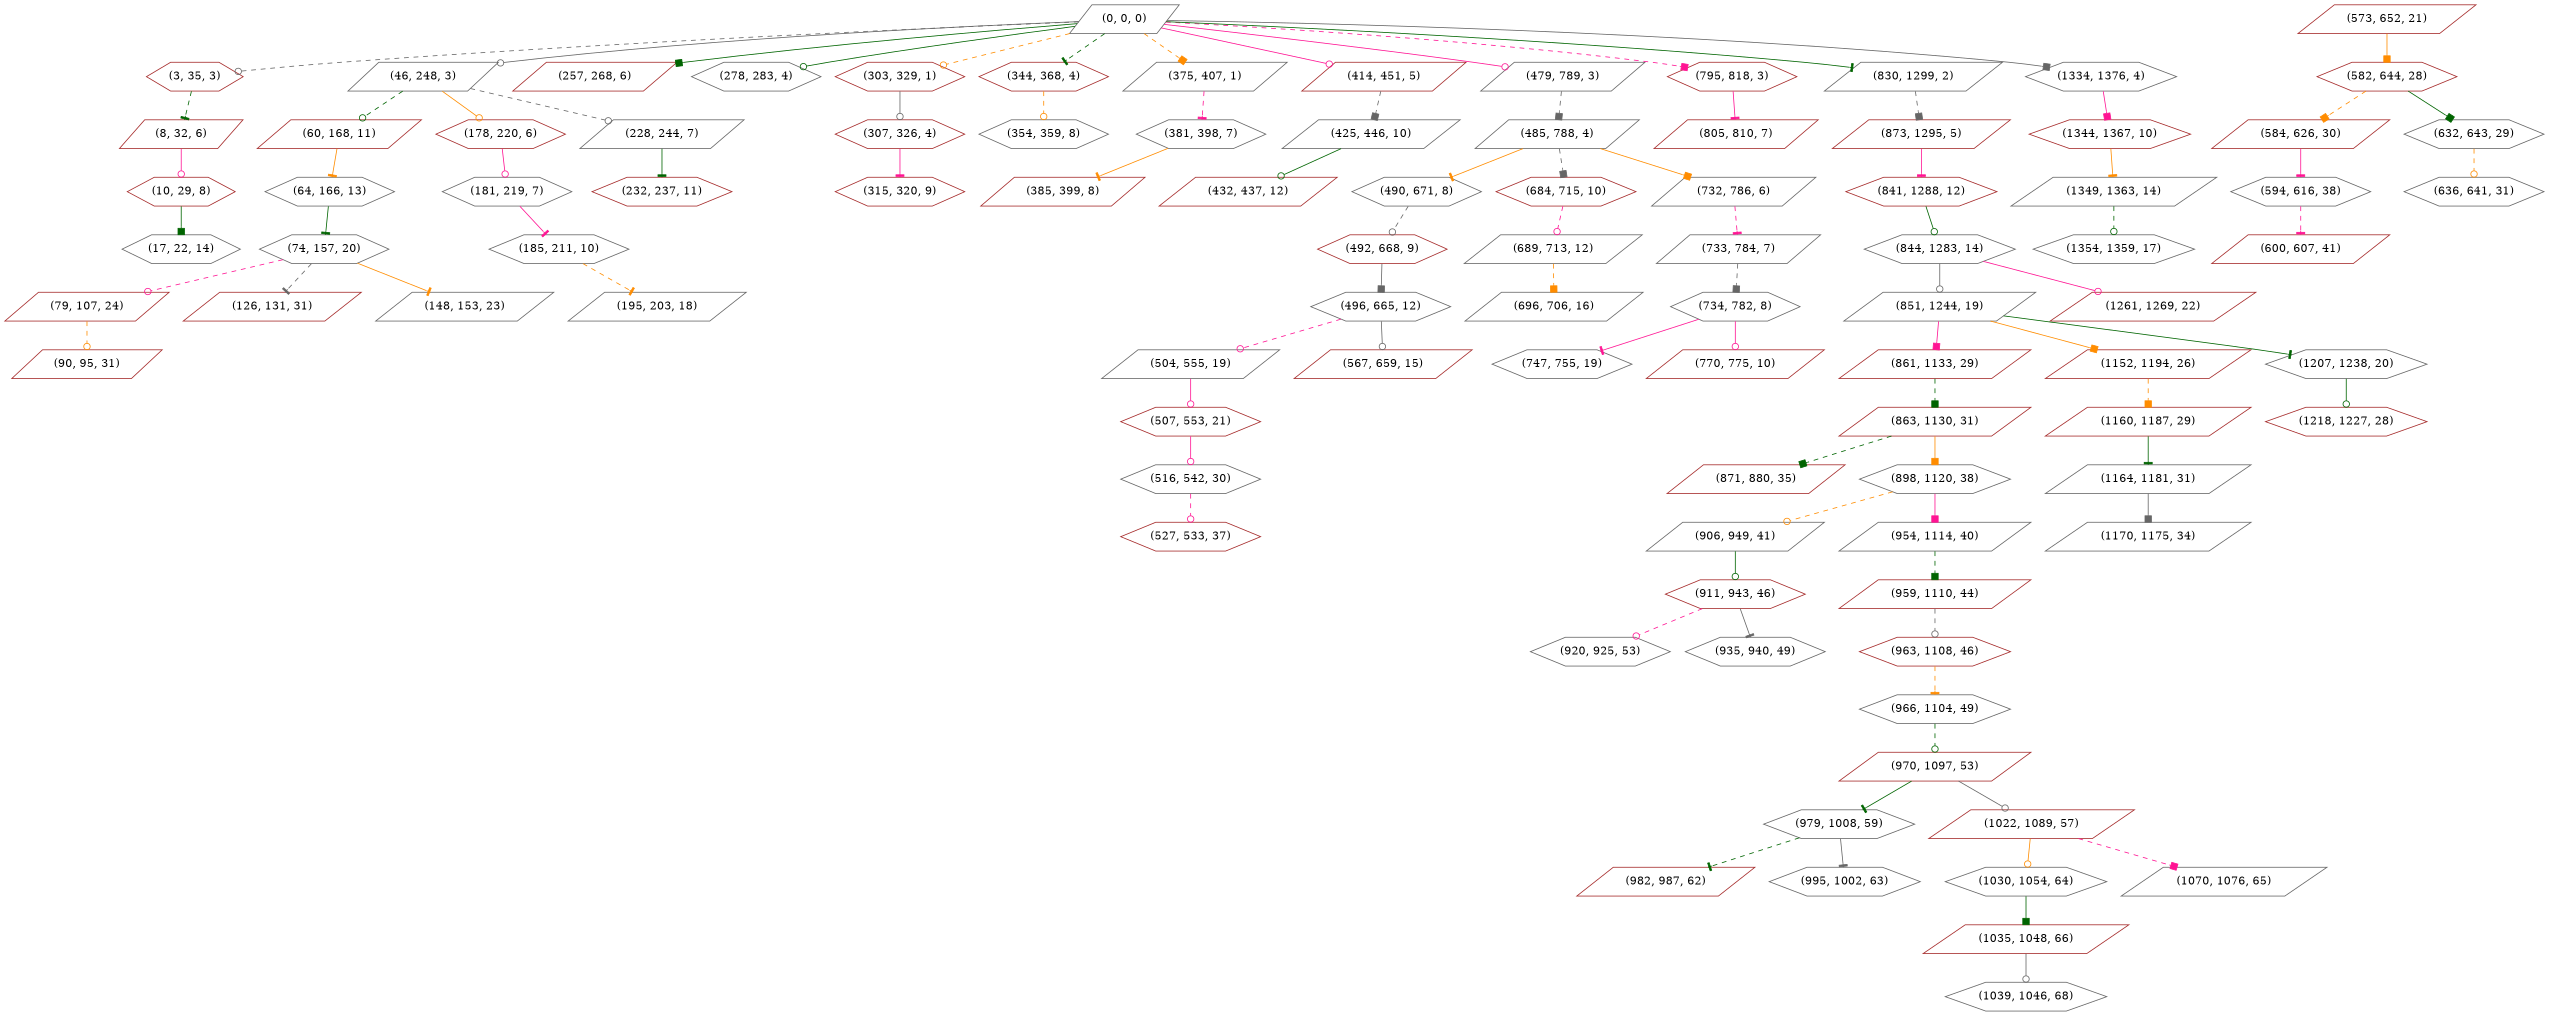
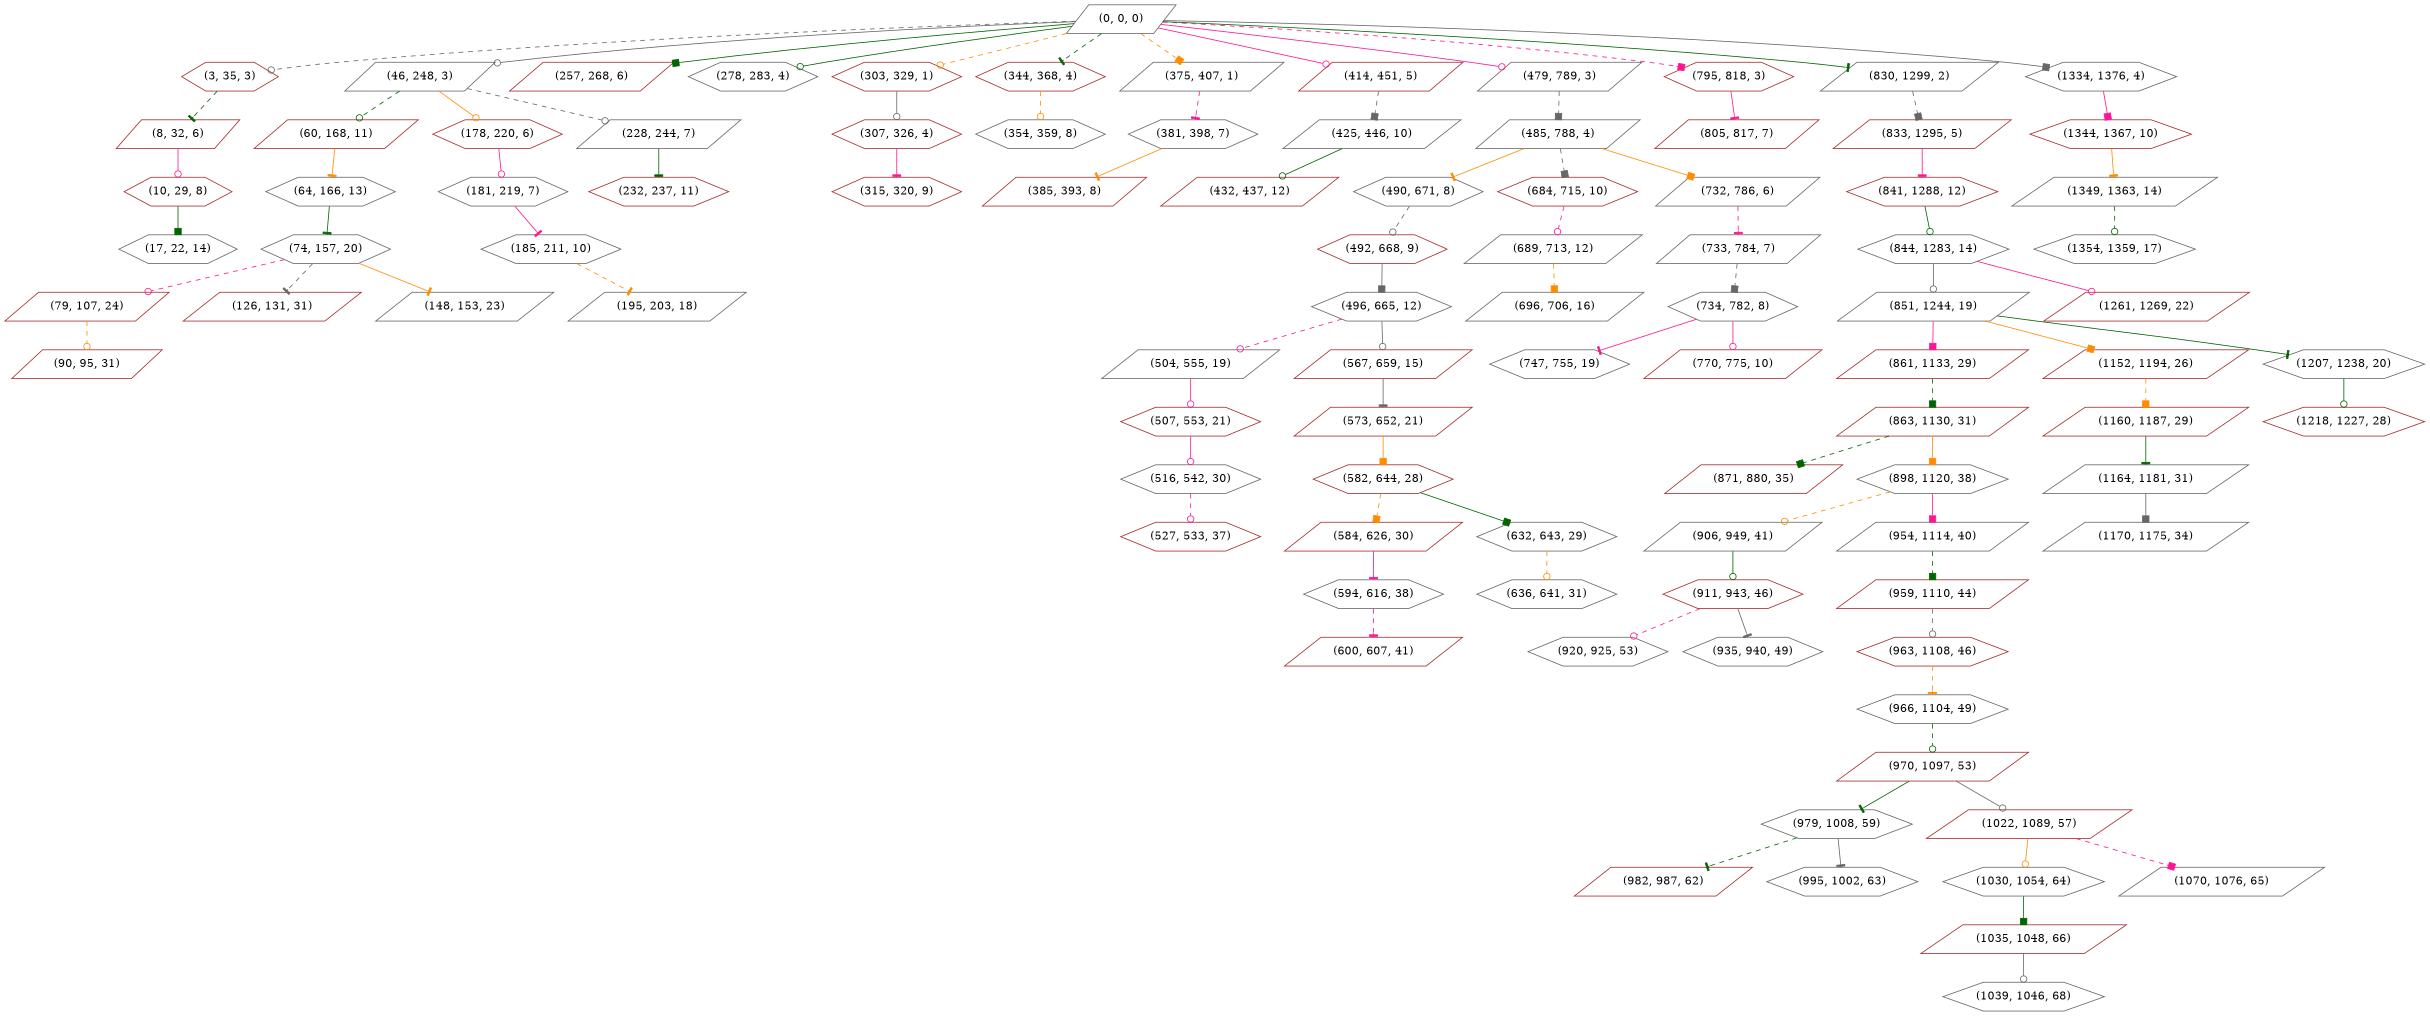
  digraph {
    node [color=gray40 shape=parallelogram]
    edge [arrowhead=odot color=deeppink style=solid]
    "(3, 35, 3)" [color=brown shape=hexagon]
    "(0, 0, 0)"
    "(46, 248, 3)"
    "(257, 268, 6)" [color=brown]
    "(278, 283, 4)" [shape=hexagon]
    "(303, 329, 1)" [color=brown shape=hexagon]
    "(344, 368, 4)" [color=brown shape=hexagon]
    "(375, 407, 1)"
    "(414, 451, 5)" [color=brown]
    "(479, 789, 3)"
    "(795, 818, 3)" [color=brown shape=hexagon]
    "(830, 1299, 2)"
    "(1334, 1376, 4)" [shape=hexagon]
    "(8, 32, 6)" [color=brown]
    "(60, 168, 11)" [color=brown]
    "(178, 220, 6)" [color=brown shape=hexagon]
    "(228, 244, 7)"
    "(307, 326, 4)" [color=brown shape=hexagon]
    "(354, 359, 8)" [shape=hexagon]
    "(381, 398, 7)" [shape=hexagon]
    "(425, 446, 10)"
    "(485, 788, 4)"
-   "(805, 810, 7)" [color=brown]
-   "(833, 1295, 5)" [color=brown label="(873, 1295, 5)"]
+   "(805, 810, 7)" [color=brown label="(805, 817, 7)"]
+   "(833, 1295, 5)" [color=brown]
    "(1344, 1367, 10)" [color=brown shape=hexagon]
    "(10, 29, 8)" [color=brown shape=hexagon]
    "(17, 22, 14)" [shape=hexagon]
    "(64, 166, 13)" [shape=hexagon]
    "(181, 219, 7)" [shape=hexagon]
    "(232, 237, 11)" [color=brown shape=hexagon]
    "(74, 157, 20)" [shape=hexagon]
    "(79, 107, 24)" [color=brown]
    "(126, 131, 31)" [color=brown]
    "(148, 153, 23)"
    "(90, 95, 31)" [color=brown]
    "(185, 211, 10)" [shape=hexagon]
    "(195, 203, 18)"
    "(315, 320, 9)" [color=brown shape=hexagon]
-   "(385, 393, 8)" [color=brown label="(385, 399, 8)"]
+   "(385, 393, 8)" [color=brown]
    "(432, 437, 12)" [color=brown]
    "(490, 671, 8)" [shape=hexagon]
    "(684, 715, 10)" [color=brown shape=hexagon]
    "(732, 786, 6)"
    "(492, 668, 9)" [color=brown shape=hexagon]
    "(689, 713, 12)"
    "(733, 784, 7)"
    "(496, 665, 12)" [shape=hexagon]
    "(504, 555, 19)"
    "(567, 659, 15)" [color=brown]
    "(507, 553, 21)" [color=brown shape=hexagon]
    "(573, 652, 21)" [color=brown]
    "(516, 542, 30)" [shape=hexagon]
    "(527, 533, 37)" [color=brown shape=hexagon]
    "(582, 644, 28)" [color=brown shape=hexagon]
    "(584, 626, 30)" [color=brown]
    "(632, 643, 29)" [shape=hexagon]
    "(594, 616, 38)" [shape=hexagon]
    "(636, 641, 31)" [shape=hexagon]
    "(600, 607, 41)" [color=brown]
    "(696, 706, 16)"
    "(734, 782, 8)" [shape=hexagon]
    "(747, 755, 19)" [shape=hexagon]
    "(770, 775, 10)" [color=brown]
    "(841, 1288, 12)" [color=brown shape=hexagon]
    "(844, 1283, 14)" [shape=hexagon]
    "(851, 1244, 19)"
    "(1261, 1269, 22)" [color=brown]
    "(861, 1133, 29)" [color=brown]
    "(1152, 1194, 26)" [color=brown]
    "(1207, 1238, 20)" [shape=hexagon]
    "(863, 1130, 31)" [color=brown]
    "(1160, 1187, 29)" [color=brown]
    "(1218, 1227, 28)" [color=brown shape=hexagon]
    "(871, 880, 35)" [color=brown]
    "(898, 1120, 38)" [shape=hexagon]
    "(906, 949, 41)"
    "(954, 1114, 40)"
    "(911, 943, 46)" [color=brown shape=hexagon]
    "(959, 1110, 44)" [color=brown]
    "(920, 925, 53)" [shape=hexagon]
    "(935, 940, 49)" [shape=hexagon]
    "(963, 1108, 46)" [color=brown shape=hexagon]
    n83 [label="(966, 1104, 49)" shape=hexagon]
    "(970, 1097, 53)" [color=brown]
    "(979, 1008, 59)" [shape=hexagon]
    "(1022, 1089, 57)" [color=brown]
    "(982, 987, 62)" [color=brown]
    "(995, 1002, 63)" [shape=hexagon]
    "(1030, 1054, 64)" [shape=hexagon]
    "(1070, 1076, 65)"
    "(1035, 1048, 66)" [color=brown]
    "(1039, 1046, 68)" [shape=hexagon]
    "(1164, 1181, 31)"
    "(1170, 1175, 34)"
    "(1349, 1363, 14)"
    "(1354, 1359, 17)" [shape=hexagon]
    "(3, 35, 3)" -> "(8, 32, 6)" [arrowhead=tee color=darkgreen style=dashed]
    "(0, 0, 0)" -> "(3, 35, 3)" [color=gray40 style=dashed]
    "(0, 0, 0)" -> "(46, 248, 3)" [color=gray40]
    "(0, 0, 0)" -> "(257, 268, 6)" [arrowhead=box color=darkgreen]
    "(0, 0, 0)" -> "(278, 283, 4)" [color=darkgreen]
    "(0, 0, 0)" -> "(303, 329, 1)" [color=darkorange style=dashed]
    "(0, 0, 0)" -> "(344, 368, 4)" [arrowhead=tee color=darkgreen style=dashed]
    "(0, 0, 0)" -> "(375, 407, 1)" [arrowhead=box color=darkorange style=dashed]
    "(0, 0, 0)" -> "(414, 451, 5)"
    "(0, 0, 0)" -> "(479, 789, 3)"
    "(0, 0, 0)" -> "(795, 818, 3)" [arrowhead=box style=dashed]
    "(0, 0, 0)" -> "(830, 1299, 2)" [arrowhead=tee color=darkgreen]
    "(0, 0, 0)" -> "(1334, 1376, 4)" [arrowhead=box color=gray40]
    "(46, 248, 3)" -> "(60, 168, 11)" [color=darkgreen style=dashed]
    "(46, 248, 3)" -> "(178, 220, 6)" [color=darkorange]
    "(46, 248, 3)" -> "(228, 244, 7)" [color=gray40 style=dashed]
    "(303, 329, 1)" -> "(307, 326, 4)" [color=gray40]
    "(344, 368, 4)" -> "(354, 359, 8)" [color=darkorange style=dashed]
    "(375, 407, 1)" -> "(381, 398, 7)" [arrowhead=tee style=dashed]
    "(414, 451, 5)" -> "(425, 446, 10)" [arrowhead=box color=gray40 style=dashed]
    "(479, 789, 3)" -> "(485, 788, 4)" [arrowhead=box color=gray40 style=dashed]
    "(795, 818, 3)" -> "(805, 810, 7)" [arrowhead=tee]
    "(830, 1299, 2)" -> "(833, 1295, 5)" [arrowhead=box color=gray40 style=dashed]
    "(1334, 1376, 4)" -> "(1344, 1367, 10)" [arrowhead=box]
    "(8, 32, 6)" -> "(10, 29, 8)"
    "(60, 168, 11)" -> "(64, 166, 13)" [arrowhead=tee color=darkorange]
    "(178, 220, 6)" -> "(181, 219, 7)"
    "(228, 244, 7)" -> "(232, 237, 11)" [arrowhead=tee color=darkgreen]
    "(307, 326, 4)" -> "(315, 320, 9)" [arrowhead=tee]
    "(381, 398, 7)" -> "(385, 393, 8)" [arrowhead=tee color=darkorange]
    "(425, 446, 10)" -> "(432, 437, 12)" [color=darkgreen]
    "(485, 788, 4)" -> "(490, 671, 8)" [arrowhead=tee color=darkorange]
    "(485, 788, 4)" -> "(684, 715, 10)" [arrowhead=box color=gray40 style=dashed]
    "(485, 788, 4)" -> "(732, 786, 6)" [arrowhead=box color=darkorange]
    "(833, 1295, 5)" -> "(841, 1288, 12)" [arrowhead=tee]
    "(1344, 1367, 10)" -> "(1349, 1363, 14)" [arrowhead=tee color=darkorange]
    "(10, 29, 8)" -> "(17, 22, 14)" [arrowhead=box color=darkgreen]
    "(64, 166, 13)" -> "(74, 157, 20)" [arrowhead=tee color=darkgreen]
    "(181, 219, 7)" -> "(185, 211, 10)" [arrowhead=tee]
    "(74, 157, 20)" -> "(79, 107, 24)" [style=dashed]
    "(74, 157, 20)" -> "(126, 131, 31)" [arrowhead=tee color=gray40 style=dashed]
    "(74, 157, 20)" -> "(148, 153, 23)" [arrowhead=tee color=darkorange]
    "(79, 107, 24)" -> "(90, 95, 31)" [color=darkorange style=dashed]
    "(185, 211, 10)" -> "(195, 203, 18)" [arrowhead=tee color=darkorange style=dashed]
    "(490, 671, 8)" -> "(492, 668, 9)" [color=gray40 style=dashed]
    "(684, 715, 10)" -> "(689, 713, 12)" [style=dashed]
    "(732, 786, 6)" -> "(733, 784, 7)" [arrowhead=tee style=dashed]
    "(492, 668, 9)" -> "(496, 665, 12)" [arrowhead=box color=gray40]
    "(689, 713, 12)" -> "(696, 706, 16)" [arrowhead=box color=darkorange style=dashed]
    "(733, 784, 7)" -> "(734, 782, 8)" [arrowhead=box color=gray40 style=dashed]
    "(496, 665, 12)" -> "(504, 555, 19)" [style=dashed]
    "(496, 665, 12)" -> "(567, 659, 15)" [color=gray40]
    "(504, 555, 19)" -> "(507, 553, 21)"
+   "(567, 659, 15)" -> "(573, 652, 21)" [arrowhead=tee color=gray40]
    "(507, 553, 21)" -> "(516, 542, 30)"
    "(573, 652, 21)" -> "(582, 644, 28)" [arrowhead=box color=darkorange]
    "(516, 542, 30)" -> "(527, 533, 37)" [style=dashed]
    "(582, 644, 28)" -> "(584, 626, 30)" [arrowhead=box color=darkorange style=dashed]
    "(582, 644, 28)" -> "(632, 643, 29)" [arrowhead=box color=darkgreen]
    "(584, 626, 30)" -> "(594, 616, 38)" [arrowhead=tee]
    "(632, 643, 29)" -> "(636, 641, 31)" [color=darkorange style=dashed]
    "(594, 616, 38)" -> "(600, 607, 41)" [arrowhead=tee style=dashed]
    "(734, 782, 8)" -> "(747, 755, 19)" [arrowhead=tee]
    "(734, 782, 8)" -> "(770, 775, 10)"
    "(841, 1288, 12)" -> "(844, 1283, 14)" [color=darkgreen]
    "(844, 1283, 14)" -> "(851, 1244, 19)" [color=gray40]
    "(844, 1283, 14)" -> "(1261, 1269, 22)"
    "(851, 1244, 19)" -> "(861, 1133, 29)" [arrowhead=box]
    "(851, 1244, 19)" -> "(1152, 1194, 26)" [arrowhead=box color=darkorange]
    "(851, 1244, 19)" -> "(1207, 1238, 20)" [arrowhead=tee color=darkgreen]
    "(861, 1133, 29)" -> "(863, 1130, 31)" [arrowhead=box color=darkgreen style=dashed]
    "(1152, 1194, 26)" -> "(1160, 1187, 29)" [arrowhead=box color=darkorange style=dashed]
    "(1207, 1238, 20)" -> "(1218, 1227, 28)" [color=darkgreen]
    "(863, 1130, 31)" -> "(871, 880, 35)" [arrowhead=box color=darkgreen style=dashed]
    "(863, 1130, 31)" -> "(898, 1120, 38)" [arrowhead=box color=darkorange]
    "(1160, 1187, 29)" -> "(1164, 1181, 31)" [arrowhead=tee color=darkgreen]
    "(898, 1120, 38)" -> "(906, 949, 41)" [color=darkorange style=dashed]
    "(898, 1120, 38)" -> "(954, 1114, 40)" [arrowhead=box]
    "(906, 949, 41)" -> "(911, 943, 46)" [color=darkgreen]
    "(954, 1114, 40)" -> "(959, 1110, 44)" [arrowhead=box color=darkgreen style=dashed]
    "(911, 943, 46)" -> "(920, 925, 53)" [style=dashed]
    "(911, 943, 46)" -> "(935, 940, 49)" [arrowhead=tee color=gray40]
    "(959, 1110, 44)" -> "(963, 1108, 46)" [color=gray40 style=dashed]
    "(963, 1108, 46)" -> n83 [arrowhead=tee color=darkorange style=dashed]
    n83 -> "(970, 1097, 53)" [color=darkgreen style=dashed]
    "(970, 1097, 53)" -> "(979, 1008, 59)" [arrowhead=tee color=darkgreen]
    "(970, 1097, 53)" -> "(1022, 1089, 57)" [color=gray40]
    "(979, 1008, 59)" -> "(982, 987, 62)" [arrowhead=tee color=darkgreen style=dashed]
    "(979, 1008, 59)" -> "(995, 1002, 63)" [arrowhead=tee color=gray40]
    "(1022, 1089, 57)" -> "(1030, 1054, 64)" [color=darkorange]
    "(1022, 1089, 57)" -> "(1070, 1076, 65)" [arrowhead=box style=dashed]
    "(1030, 1054, 64)" -> "(1035, 1048, 66)" [arrowhead=box color=darkgreen]
    "(1035, 1048, 66)" -> "(1039, 1046, 68)" [color=gray40]
    "(1164, 1181, 31)" -> "(1170, 1175, 34)" [arrowhead=box color=gray40]
    "(1349, 1363, 14)" -> "(1354, 1359, 17)" [color=darkgreen style=dashed]
  }
